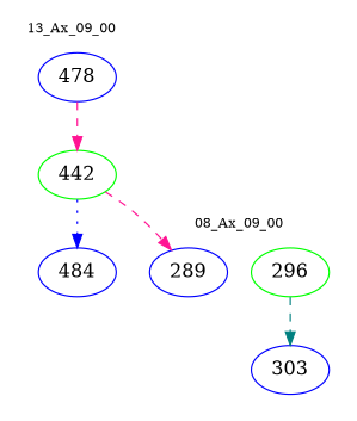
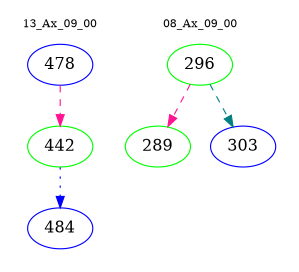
  digraph {
    node [color=blue]
    edge [color=deeppink style=dashed]
    n1 [label=478]
    n2 [color=green label=442]
    n3 [label=484]
    n4 [color=green label=296]
-   n5 [label=289]
+   n5 [color=green label=289]
    n6 [label=303]
    subgraph cluster_1 {
      color=white
      fontsize=10
      label="13_Ax_09_00"
      n1
      n2
      n3
    }
    subgraph cluster_2 {
      color=white
      fontsize=10
      label="08_Ax_09_00"
      n4
      n5
      n6
    }
    n1 -> n2
    n2 -> n3 [color=blue style=dotted]
-   n2 -> n5
+   n4 -> n5
    n4 -> n6 [color=teal]
  }
